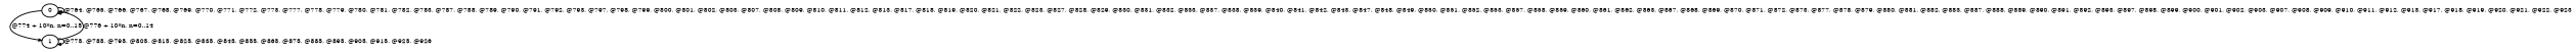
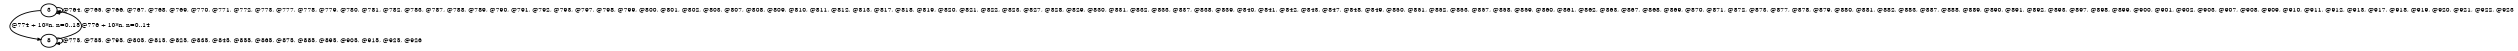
  digraph {
    node [fontsize=20 penwidth=3 shape=oval style=rounded]
    edge [arrowsize=1 color=black fontsize=20 penwidth=3 style=bold]
-   0
-   1
+   0 [label=3]
+   1 [label=8]
    0 -> 0 [label="@764, @765, @766, @767, @768, @769, @770, @771, @772, @773, @777, @778, @779, @780, @781, @782, @783, @787, @788, @789, @790, @791, @792, @793, @797, @798, @799, @800, @801, @802, @803, @807, @808, @809, @810, @811, @812, @813, @817, @818, @819, @820, @821, @822, @823, @827, @828, @829, @830, @831, @832, @833, @837, @838, @839, @840, @841, @842, @843, @847, @848, @849, @850, @851, @852, @853, @857, @858, @859, @860, @861, @862, @863, @867, @868, @869, @870, @871, @872, @873, @877, @878, @879, @880, @881, @882, @883, @887, @888, @889, @890, @891, @892, @893, @897, @898, @899, @900, @901, @902, @903, @907, @908, @909, @910, @911, @912, @913, @917, @918, @919, @920, @921, @922, @923"]
    0 -> 1 [label="@774 + 10*n, n=0..15"]
    1 -> 0 [label="@776 + 10*n, n=0..14"]
    1 -> 1 [label="@775, @785, @795, @805, @815, @825, @835, @845, @855, @865, @875, @885, @895, @905, @915, @925, @926"]
  }
